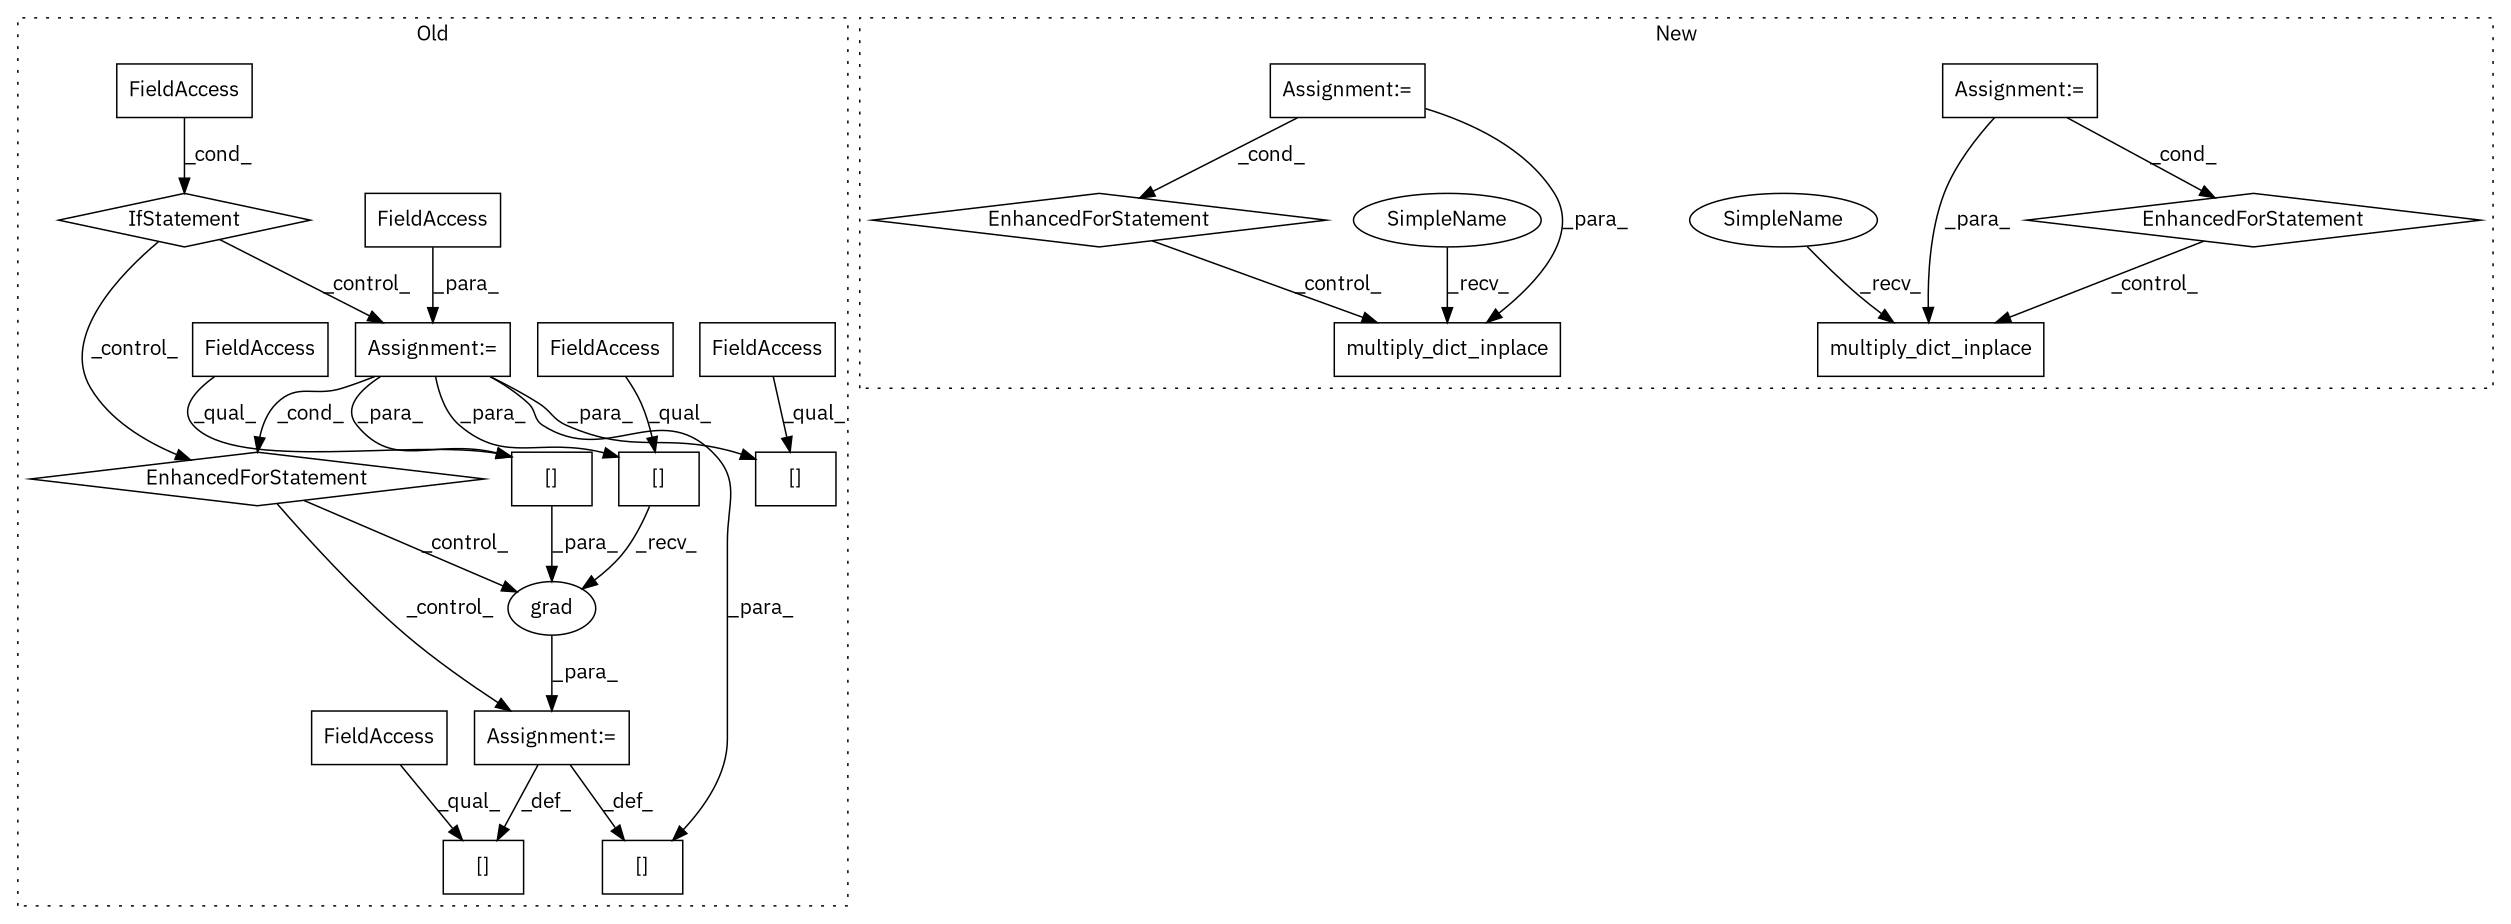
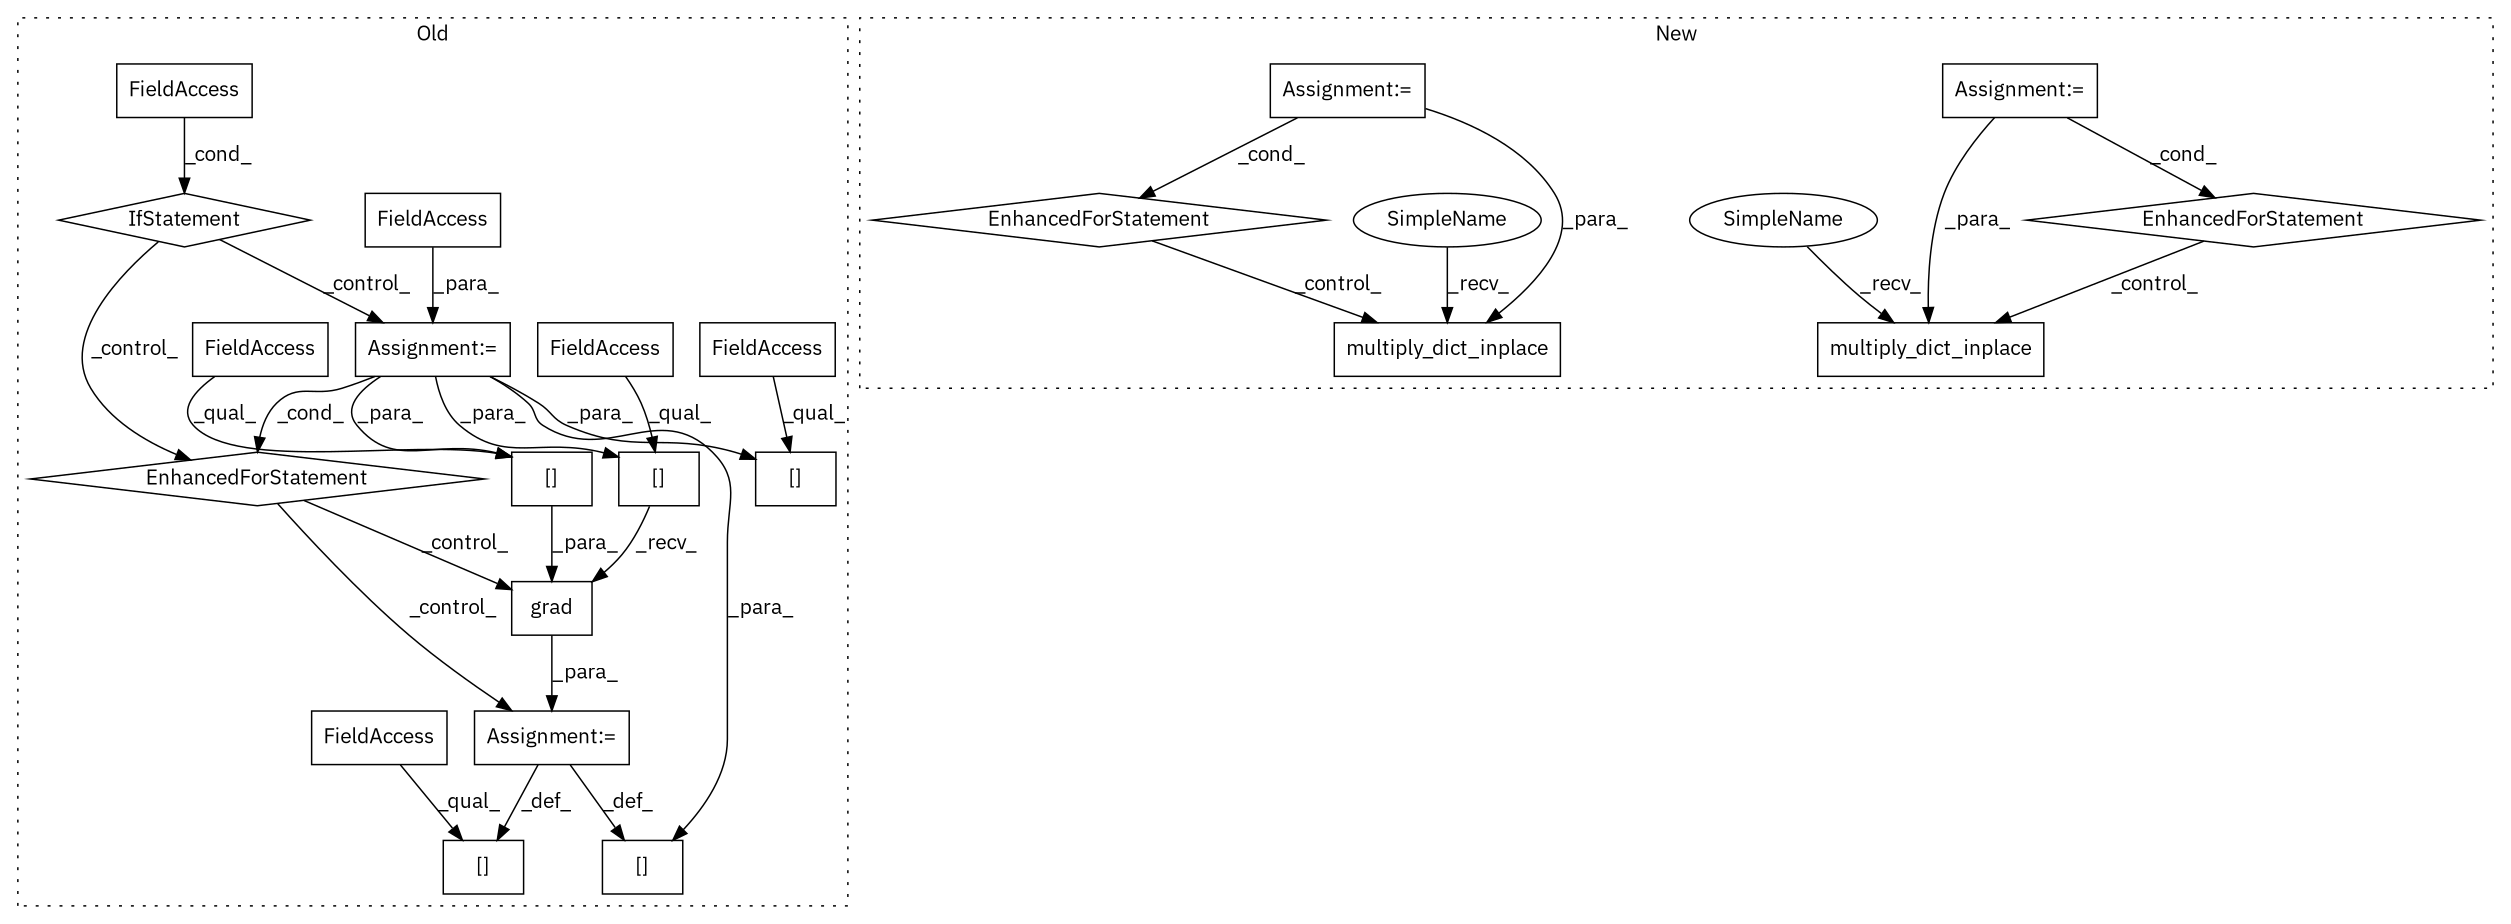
  digraph {
    fontname="IBM Plex Sans"
    node [a=22 l="53,2" s="1917,1997" shape=box fontname="IBM Plex Sans"]
    edge [fontname="IBM Plex Sans"]
    n1 [a=70 l="57,2" label=EnhancedForStatement shape=diamond]
    n2 [l=13 label=FieldAccess s=1894]
    n3 [a=25 l="4,2" label=IfStatement s="1890,1907" shape=diamond]
    n4 [a=7 l="57,2" label="Assignment:="]
    n5 [a=2 l="14,1" label="[]" s="2025,2042"]
    n6 [l=13 label=FieldAccess s=2025]
    n7 [a=2 l="13,1" label="[]" s="2169,2185"]
    n8 [l=13 label=FieldAccess s=1984]
    n9 [a=2 l="13,1" label="[]" s="2049,2065"]
    n10 [l=12 label=FieldAccess s=2169]
    n11 [a=2 l="10,1" label="[]" s="2009,2022"]
    n12 [l=12 label=FieldAccess s=2049]
    n13 [a=2 l="10,1" label="[]" s="2009,2022"]
    n14 [l=9 label=FieldAccess s=2009]
    n15 [a=7 l=2 label="Assignment:=" s=2023]
-   n16 [a=32 l="5,1" label=grad s="2044,2066" shape=ellipse]
+   n16 [a=32 l="5,1" label=grad s="2044,2066"]
    n17 [a=32 l="22,1" label=multiply_dict_inplace s="3872,3898"]
    n18 [a=70 label=EnhancedForStatement s="3772,3853" shape=diamond]
    n19 [a=32 l="22,1" label=multiply_dict_inplace s="4012,4038"]
    n20 [a=70 label=EnhancedForStatement s="3911,3993" shape=diamond]
    n21 [a=7 label="Assignment:=" s="3911,3993"]
    n22 [a=7 label="Assignment:=" s="3772,3853"]
    n23 [a=42 l=8 label=SimpleName s=3863 shape=ellipse]
    n24 [a=42 l=8 label=SimpleName s=4003 shape=ellipse]
    subgraph cluster_1 {
      label=Old
      style=dotted
      n1
      n2
      n3
      n4
      n5
      n6
      n7
      n8
      n9
      n10
      n11
      n12
      n13
      n14
      n15
      n16
    }
    subgraph cluster_2 {
      label=New
      style=dotted
      n17
      n18
      n19
      n20
      n21
      n22
      n23
      n24
    }
    n1 -> n15 [label=_control_]
    n1 -> n16 [label=_control_]
    n2 -> n3 [label=_cond_]
    n3 -> n1 [label=_control_]
    n3 -> n4 [label=_control_]
    n4 -> n1 [label=_cond_]
    n4 -> n5 [label=_para_]
    n4 -> n9 [label=_para_]
    n4 -> n11 [label=_para_]
    n4 -> n13 [label=_para_]
    n5 -> n16 [label=_recv_]
    n6 -> n5 [label=_qual_]
    n8 -> n4 [label=_para_]
    n9 -> n16 [label=_para_]
    n10 -> n7 [label=_qual_]
    n12 -> n9 [label=_qual_]
    n14 -> n11 [label=_qual_]
    n15 -> n7 [label=_def_]
    n15 -> n13 [label=_def_]
    n16 -> n15 [label=_para_]
    n18 -> n17 [label=_control_]
    n20 -> n19 [label=_control_]
    n21 -> n19 [label=_para_]
    n21 -> n20 [label=_cond_]
    n22 -> n17 [label=_para_]
    n22 -> n18 [label=_cond_]
    n23 -> n17 [label=_recv_]
    n24 -> n19 [label=_recv_]
  }
